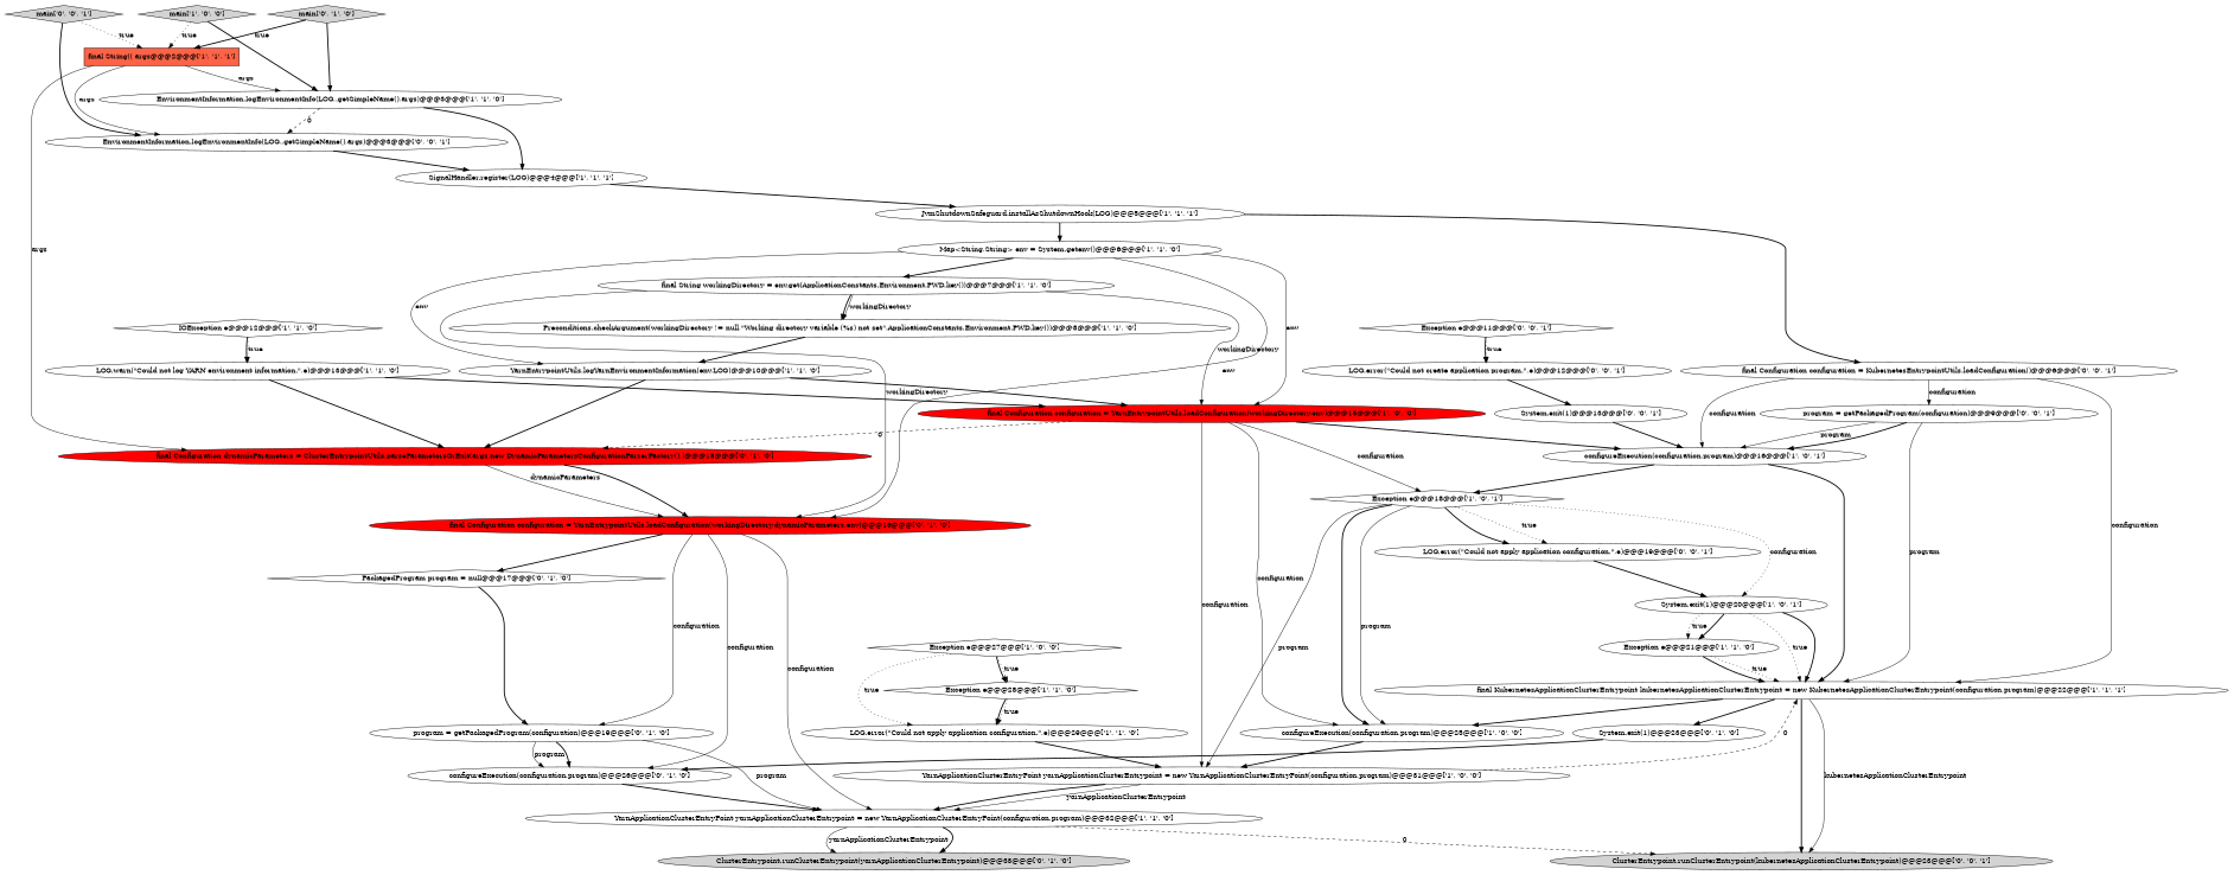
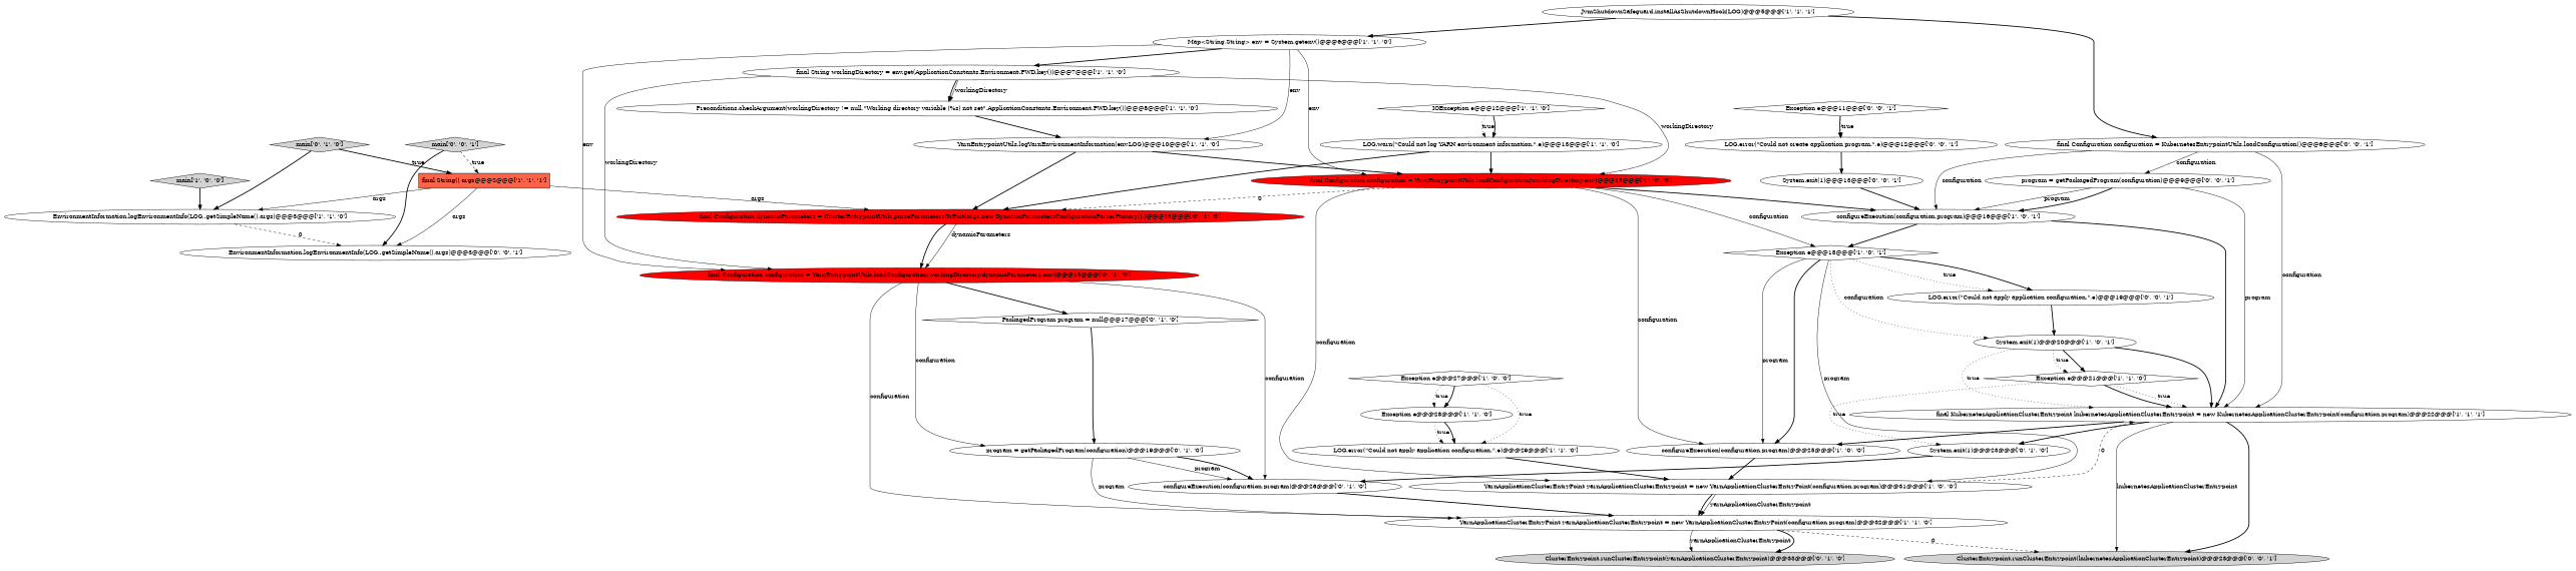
  digraph {
    node [fillcolor=white shape=ellipse style=filled]
    edge [style=bold]
-   n1 [label="Exception e@@@21@@@['1', '1', '0']"]
+   n1 [label="Exception e@@@21@@@['1', '1', '0']" shape=diamond]
    n2 [label="System.exit(1)@@@23@@@['0', '1', '0']"]
    n3 [label="final KubernetesApplicationClusterEntrypoint kubernetesApplicationClusterEntrypoint = new KubernetesApplicationClusterEntrypoint(configuration,program)@@@22@@@['1', '1', '1']"]
    n4 [label="configureExecution(configuration,program)@@@26@@@['0', '1', '0']"]
    n5 [fillcolor=lightgray label="ClusterEntrypoint.runClusterEntrypoint(kubernetesApplicationClusterEntrypoint)@@@23@@@['0', '0', '1']"]
    n6 [label="configureExecution(configuration,program)@@@25@@@['1', '0', '0']"]
    n7 [fillcolor=red label="final Configuration configuration = YarnEntrypointUtils.loadConfiguration(workingDirectory,dynamicParameters,env)@@@16@@@['0', '1', '0']"]
    n8 [label="YarnApplicationClusterEntryPoint yarnApplicationClusterEntrypoint = new YarnApplicationClusterEntryPoint(configuration,program)@@@32@@@['1', '1', '0']"]
    n9 [label="PackagedProgram program = null@@@17@@@['0', '1', '0']" shape=diamond]
    n10 [label="program = getPackagedProgram(configuration)@@@19@@@['0', '1', '0']"]
    n11 [fillcolor=lightgray label="ClusterEntrypoint.runClusterEntrypoint(yarnApplicationClusterEntrypoint)@@@33@@@['0', '1', '0']"]
    n12 [label="EnvironmentInformation.logEnvironmentInfo(LOG,.getSimpleName(),args)@@@3@@@['1', '1', '0']"]
    n13 [label="EnvironmentInformation.logEnvironmentInfo(LOG,.getSimpleName(),args)@@@3@@@['0', '0', '1']"]
-   n14 [label="SignalHandler.register(LOG)@@@4@@@['1', '1', '1']"]
    n15 [label="JvmShutdownSafeguard.installAsShutdownHook(LOG)@@@5@@@['1', '1', '1']"]
    n16 [label="YarnEntrypointUtils.logYarnEnvironmentInformation(env,LOG)@@@10@@@['1', '1', '0']"]
    n17 [fillcolor=red label="final Configuration dynamicParameters = ClusterEntrypointUtils.parseParametersOrExit(args,new DynamicParametersConfigurationParserFactory(),)@@@15@@@['0', '1', '0']"]
    n18 [fillcolor=red label="final Configuration configuration = YarnEntrypointUtils.loadConfiguration(workingDirectory,env)@@@15@@@['1', '0', '0']"]
    n19 [label="configureExecution(configuration,program)@@@16@@@['1', '0', '1']"]
    n20 [label="Exception e@@@18@@@['1', '0', '1']" shape=diamond]
    n21 [label="YarnApplicationClusterEntryPoint yarnApplicationClusterEntrypoint = new YarnApplicationClusterEntryPoint(configuration,program)@@@31@@@['1', '0', '0']"]
    n22 [label="LOG.error(\"Could not apply application configuration.\",e)@@@19@@@['0', '0', '1']"]
    n23 [label="System.exit(1)@@@20@@@['1', '0', '1']"]
    n24 [label="System.exit(1)@@@13@@@['0', '0', '1']"]
    n25 [label="final Configuration configuration = KubernetesEntrypointUtils.loadConfiguration()@@@6@@@['0', '0', '1']"]
    n26 [label="Map<String,String> env = System.getenv()@@@6@@@['1', '1', '0']"]
    n27 [label="program = getPackagedProgram(configuration)@@@9@@@['0', '0', '1']"]
    n28 [label="final String workingDirectory = env.get(ApplicationConstants.Environment.PWD.key())@@@7@@@['1', '1', '0']"]
    n29 [label="Preconditions.checkArgument(workingDirectory != null,\"Working directory variable (%s) not set\",ApplicationConstants.Environment.PWD.key())@@@8@@@['1', '1', '0']"]
    n30 [label="LOG.error(\"Could not apply application configuration.\",e)@@@29@@@['1', '1', '0']"]
    n31 [label="IOException e@@@12@@@['1', '1', '0']" shape=diamond]
    n32 [label="LOG.warn(\"Could not log YARN environment information.\",e)@@@13@@@['1', '1', '0']"]
    n33 [label="LOG.error(\"Could not create application program.\",e)@@@12@@@['0', '0', '1']"]
    n34 [label="Exception e@@@11@@@['0', '0', '1']" shape=diamond]
    n35 [fillcolor=lightgray label="main['0', '0', '1']" shape=diamond]
    n36 [fillcolor=tomato label="final String(( args@@@2@@@['1', '1', '1']" shape=box]
    n37 [fillcolor=lightgray label="main['0', '1', '0']" shape=diamond]
-   n38 [label="Exception e@@@28@@@['1', '1', '0']" shape=diamond]
+   n38 [label="Exception e@@@28@@@['1', '1', '0']"]
    n39 [label="Exception e@@@27@@@['1', '0', '0']" shape=diamond]
    n40 [fillcolor=lightgray label="main['1', '0', '0']" shape=diamond]
+   n1 -> n2 [label=true style=dotted]
    n1 -> n3 [label=true style=dotted]
    n1 -> n3
    n2 -> n4
    n3 -> n2
    n3 -> n5
    n3 -> n5 [label=kubernetesApplicationClusterEntrypoint style=solid]
    n3 -> n6
    n4 -> n8
    n6 -> n21
    n7 -> n4 [label=configuration style=solid]
    n7 -> n8 [label=configuration style=solid]
    n7 -> n9
    n7 -> n10 [label=configuration style=solid]
    n8 -> n5 [label=0 style=dashed]
    n8 -> n11
    n8 -> n11 [label=yarnApplicationClusterEntrypoint style=solid]
    n9 -> n10
    n10 -> n4 [label=program style=solid]
    n10 -> n4
    n10 -> n8 [label=program style=solid]
    n12 -> n13 [label=0 style=dashed]
-   n12 -> n14
-   n13 -> n14
-   n14 -> n15
    n15 -> n25
    n15 -> n26
    n16 -> n17
    n16 -> n18
    n17 -> n7
    n17 -> n7 [label=dynamicParameters style=solid]
    n18 -> n6 [label=configuration style=solid]
    n18 -> n17 [label=0 style=dashed]
    n18 -> n19
    n18 -> n20 [label=configuration style=solid]
    n18 -> n21 [label=configuration style=solid]
    n19 -> n3
    n19 -> n20
    n20 -> n6
    n20 -> n6 [label=program style=solid]
    n20 -> n21 [label=program style=solid]
    n20 -> n22 [label=true style=dotted]
    n20 -> n22
    n20 -> n23 [label=configuration style=dotted]
    n21 -> n3 [label=0 style=dashed]
    n21 -> n8 [label=yarnApplicationClusterEntrypoint style=solid]
    n21 -> n8
    n22 -> n23
    n23 -> n1
    n23 -> n1 [label=true style=dotted]
    n23 -> n3
    n23 -> n3 [label=true style=dotted]
    n24 -> n19
    n25 -> n3 [label=configuration style=solid]
    n25 -> n19 [label=configuration style=solid]
    n25 -> n27 [label=configuration style=solid]
    n26 -> n7 [label=env style=solid]
    n26 -> n16 [label=env style=solid]
    n26 -> n18 [label=env style=solid]
    n26 -> n28
    n27 -> n3 [label=program style=solid]
    n27 -> n19 [label=program style=solid]
    n27 -> n19
    n28 -> n7 [label=workingDirectory style=solid]
    n28 -> n18 [label=workingDirectory style=solid]
    n28 -> n29
    n28 -> n29 [label=workingDirectory style=solid]
    n29 -> n16
    n30 -> n21
    n31 -> n32 [label=true style=dotted]
    n31 -> n32
    n32 -> n17
    n32 -> n18
    n33 -> n24
    n34 -> n33 [label=true style=dotted]
    n34 -> n33
    n35 -> n13
-   n35 -> n36 [label=true style=dotted]
+   n35 -> n36 [label=true style=dashed]
    n36 -> n12 [label=args style=solid]
    n36 -> n13 [label=args style=solid]
    n36 -> n17 [label=args style=solid]
    n37 -> n12
    n37 -> n36 [label=true]
    n38 -> n30 [label=true style=dotted]
    n38 -> n30
    n39 -> n30 [label=true style=dotted]
    n39 -> n38
    n39 -> n38 [label=true style=dotted]
    n40 -> n12
-   n40 -> n36 [label=true style=dotted]
  }
